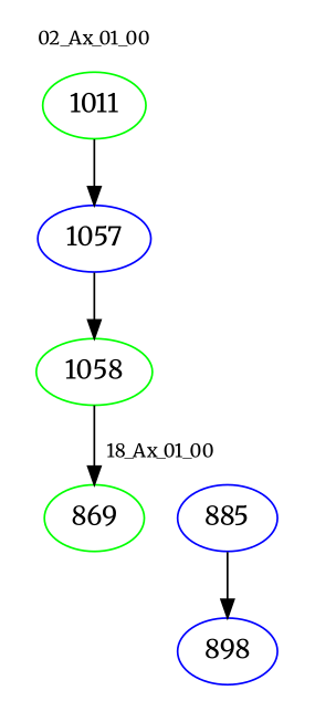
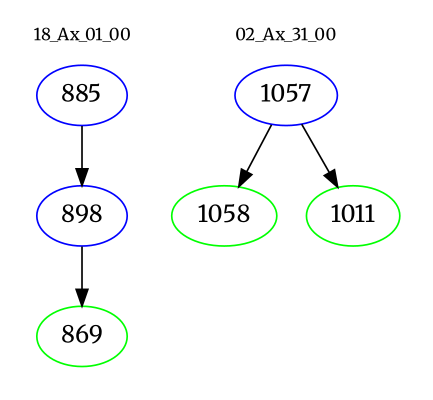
  digraph {
    fontname=Merriweather
    node [color=blue fontname=Merriweather]
    edge [color=black fontname=Merriweather]
    n1 [label=885]
    n2 [label=898]
    n3 [color=green label=869]
    n4 [color=green label=1058]
    n5 [label=1057]
    n6 [color=green label=1011]
    subgraph cluster_1 {
      color=white
      fontsize=10
      label="18_Ax_01_00"
      n1
      n2
      n3
    }
    subgraph cluster_2 {
      color=white
      fontsize=10
-     label="02_Ax_01_00"
+     label="02_Ax_31_00"
      n4
      n5
      n6
    }
    n1 -> n2
-   n4 -> n3
+   n2 -> n3
    n5 -> n4
-   n6 -> n5
+   n5 -> n6
  }
